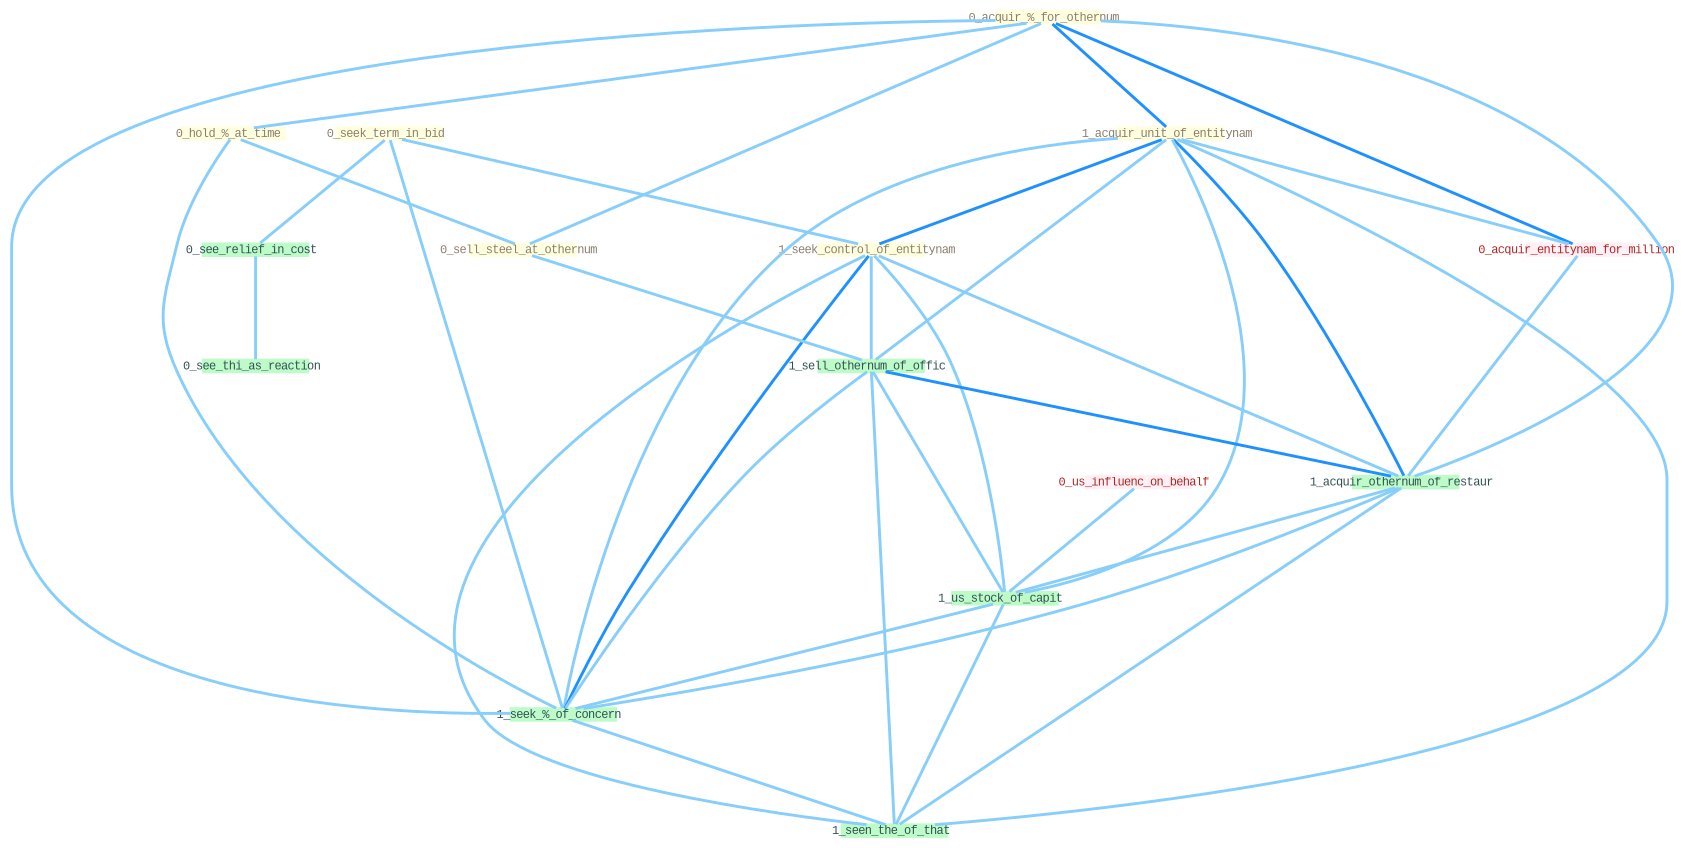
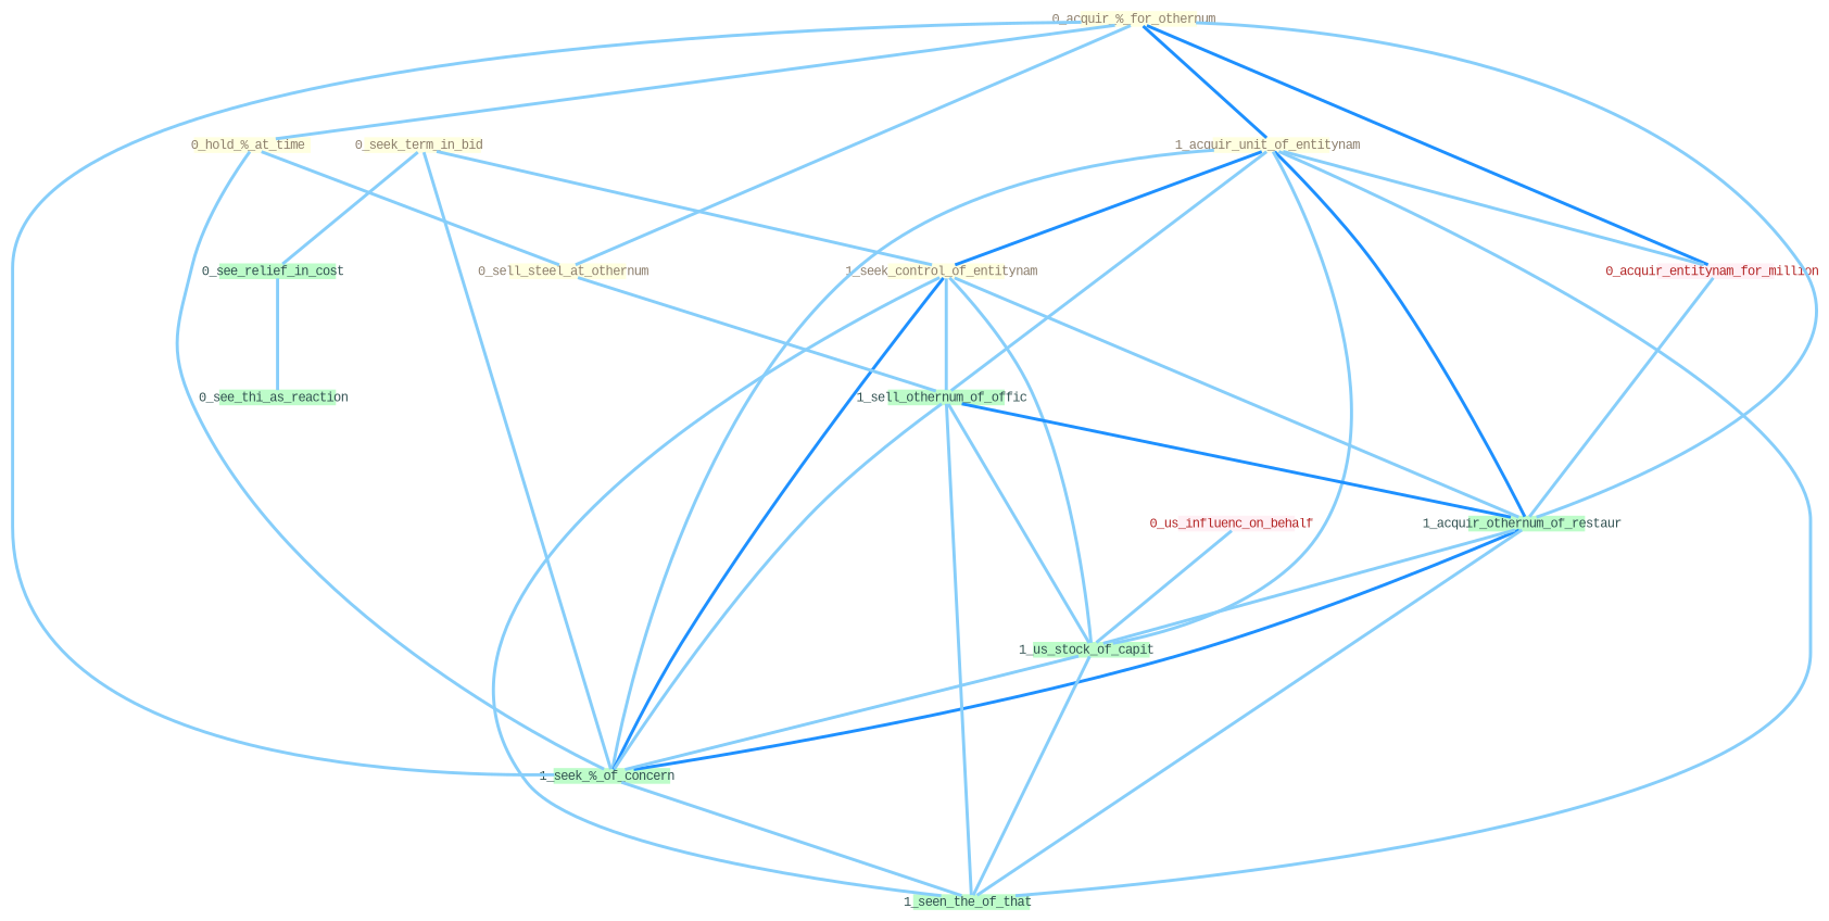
  graph {
    fontname="Liberation Mono"
    node [color="#BDFCC9" fixedsize=true fontcolor="#2f4f4f" fontname="Liberation Mono" fontsize=4 shape=polygon style=filled]
    edge [color="#87cefa" fontname="Liberation Mono" w=1]
    "0_seek_term_in_bid " [color="#ffffe0" fontcolor="#8b7d6b" height=.06 width=.5]
    "0_acquir_%_for_othernum " [color="#ffffe0" fontcolor="#8b7d6b" height=.06 width=.5]
    "0_hold_%_at_time " [color="#ffffe0" fontcolor="#8b7d6b" height=.06 width=.5]
    "1_acquir_unit_of_entitynam " [color="#ffffe0" fontcolor="#8b7d6b" height=.06 width=.5]
    "1_seek_control_of_entitynam " [color="#ffffe0" fontcolor="#8b7d6b" height=.06 width=.5]
    "0_sell_steel_at_othernum " [color="#ffffe0" fontcolor="#8b7d6b" height=.06 width=.5]
    "0_acquir_entitynam_for_million " [color="#fff0f5" fontcolor="#b22222" height=.06 width=.5]
    "0_us_influenc_on_behalf " [color="#fff0f5" fontcolor="#b22222" height=.06 width=.5]
    "0_see_relief_in_cost " [height=.06 width=.5]
    "1_seek_%_of_concern " [height=.06 width=.5]
    "1_acquir_othernum_of_restaur " [height=.06 width=.5]
    "1_sell_othernum_of_offic " [height=.06 width=.5]
    "1_us_stock_of_capit " [height=.06 width=.5]
    "1_seen_the_of_that " [height=.06 width=.5]
    "0_see_thi_as_reaction " [height=.06 width=.5]
    subgraph sub_1 {
      "0_seek_term_in_bid "
      "0_acquir_%_for_othernum "
      "0_hold_%_at_time "
      "1_acquir_unit_of_entitynam "
      "1_seek_control_of_entitynam "
      "0_sell_steel_at_othernum "
    }
    subgraph sub_2 {
      "0_acquir_entitynam_for_million "
      "0_us_influenc_on_behalf "
    }
    "0_seek_term_in_bid " -- "1_seek_control_of_entitynam "
    "0_seek_term_in_bid " -- "0_see_relief_in_cost "
    "0_seek_term_in_bid " -- "1_seek_%_of_concern "
    "0_acquir_%_for_othernum " -- "0_hold_%_at_time "
    "0_acquir_%_for_othernum " -- "1_acquir_unit_of_entitynam " [color="#1e90ff"]
    "0_acquir_%_for_othernum " -- "0_sell_steel_at_othernum "
    "0_acquir_%_for_othernum " -- "0_acquir_entitynam_for_million " [color="#1e90ff" w=2]
    "0_acquir_%_for_othernum " -- "1_seek_%_of_concern "
    "0_acquir_%_for_othernum " -- "1_acquir_othernum_of_restaur "
    "0_hold_%_at_time " -- "0_sell_steel_at_othernum "
    "0_hold_%_at_time " -- "1_seek_%_of_concern "
    "1_acquir_unit_of_entitynam " -- "1_seek_control_of_entitynam " [color="#1e90ff" w=2]
    "1_acquir_unit_of_entitynam " -- "0_acquir_entitynam_for_million "
    "1_acquir_unit_of_entitynam " -- "1_seek_%_of_concern "
    "1_acquir_unit_of_entitynam " -- "1_acquir_othernum_of_restaur " [color="#1e90ff" w=2]
    "1_acquir_unit_of_entitynam " -- "1_sell_othernum_of_offic "
    "1_acquir_unit_of_entitynam " -- "1_us_stock_of_capit "
    "1_acquir_unit_of_entitynam " -- "1_seen_the_of_that "
    "1_seek_control_of_entitynam " -- "1_seek_%_of_concern " [color="#1e90ff" w=2]
    "1_seek_control_of_entitynam " -- "1_acquir_othernum_of_restaur "
    "1_seek_control_of_entitynam " -- "1_sell_othernum_of_offic "
    "1_seek_control_of_entitynam " -- "1_us_stock_of_capit "
    "1_seek_control_of_entitynam " -- "1_seen_the_of_that "
    "0_sell_steel_at_othernum " -- "1_sell_othernum_of_offic "
    "0_acquir_entitynam_for_million " -- "1_acquir_othernum_of_restaur "
    "0_us_influenc_on_behalf " -- "1_us_stock_of_capit "
    "0_see_relief_in_cost " -- "0_see_thi_as_reaction "
    "1_seek_%_of_concern " -- "1_seen_the_of_that "
-   "1_acquir_othernum_of_restaur " -- "1_seek_%_of_concern "
+   "1_acquir_othernum_of_restaur " -- "1_seek_%_of_concern " [color="#1e90ff"]
    "1_acquir_othernum_of_restaur " -- "1_us_stock_of_capit "
    "1_acquir_othernum_of_restaur " -- "1_seen_the_of_that "
    "1_sell_othernum_of_offic " -- "1_seek_%_of_concern "
    "1_sell_othernum_of_offic " -- "1_acquir_othernum_of_restaur " [color="#1e90ff" w=2]
    "1_sell_othernum_of_offic " -- "1_us_stock_of_capit "
    "1_sell_othernum_of_offic " -- "1_seen_the_of_that "
    "1_us_stock_of_capit " -- "1_seek_%_of_concern "
    "1_us_stock_of_capit " -- "1_seen_the_of_that "
  }
